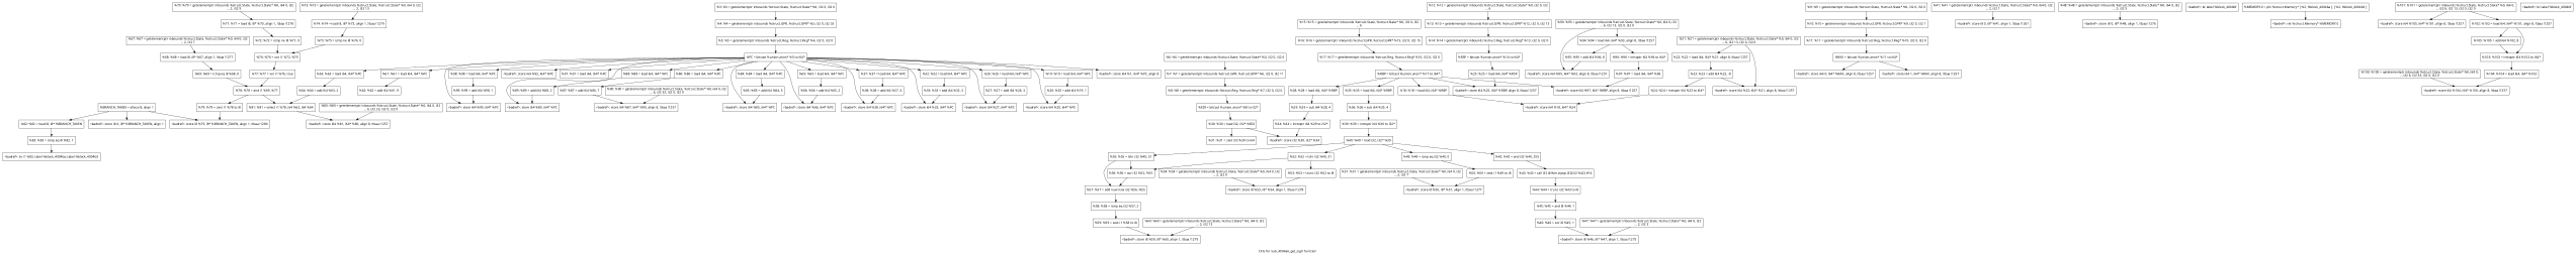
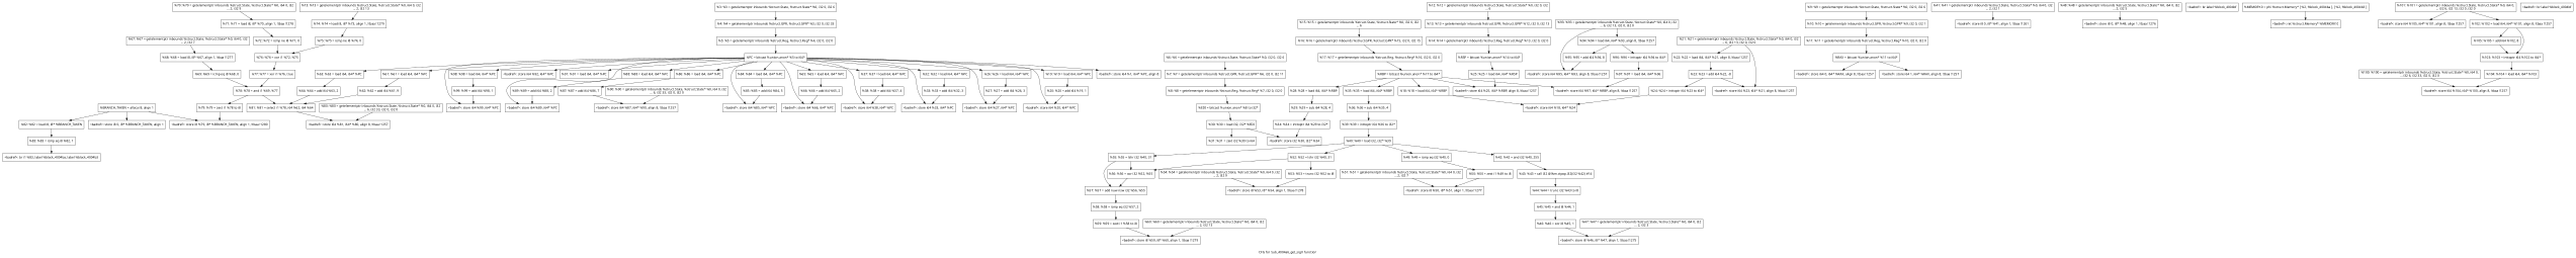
  digraph {
    fontname="Noto Sans"
    label="CFG for 'sub_4004a6_get_sign' function"
    node [fontname="Noto Sans" shape=record]
    edge [fontname="Noto Sans"]
    n1 [label="{  %BRANCH_TAKEN = alloca i8, align 1}"]
    n2 [label="{%82:  %82 = load i8, i8* %BRANCH_TAKEN}"]
    n3 [label="{\<badref\>:  store i8 %79, i8* %BRANCH_TAKEN, align 1, !tbaa !1280}"]
    n4 [label="{\<badref\>:  store i8 0, i8* %BRANCH_TAKEN, align 1}"]
    n5 [label="{%83:  %83 = icmp eq i8 %82, 1}"]
    n6 [label="{\<badref\>:  br i1 %83, label %block_4004ba, label %block_4004b3}"]
    n7 [label="{%3:  %3 = getelementptr inbounds %struct.State, %struct.State* %0, i32 0, i32 6}"]
    n8 [label="{%4:  %4 = getelementptr inbounds %struct.GPR, %struct.GPR* %3, i32 0, i32 33}"]
    n9 [label="{%5:  %5 = getelementptr inbounds %struct.Reg, %struct.Reg* %4, i32 0, i32 0}"]
    n10 [label="{  %PC = bitcast %union.anon* %5 to i64*}"]
    n11 [label="{\<badref\>:  store i64 %99, i64* %PC}"]
    n12 [label="{%98:  %98 = load i64, i64* %PC}"]
    n13 [label="{\<badref\>:  store i64 %92, i64* %PC}"]
    n14 [label="{%91:  %91 = load i64, i64* %PC}"]
    n15 [label="{\<badref\>:  store i64 %89, i64* %PC}"]
    n16 [label="{%88:  %88 = load i64, i64* %PC}"]
    n17 [label="{%86:  %86 = load i64, i64* %PC}"]
    n18 [label="{\<badref\>:  store i64 %85, i64* %PC}"]
    n19 [label="{%84:  %84 = load i64, i64* %PC}"]
    n20 [label="{\<badref\>:  store i64 %66, i64* %PC}"]
    n21 [label="{%65:  %65 = load i64, i64* %PC}"]
    n22 [label="{%63:  %63 = load i64, i64* %PC}"]
    n23 [label="{%61:  %61 = load i64, i64* %PC}"]
    n24 [label="{\<badref\>:  store i64 %38, i64* %PC}"]
    n25 [label="{%37:  %37 = load i64, i64* %PC}"]
    n26 [label="{\<badref\>:  store i64 %33, i64* %PC}"]
    n27 [label="{%32:  %32 = load i64, i64* %PC}"]
    n28 [label="{\<badref\>:  store i64 %27, i64* %PC}"]
    n29 [label="{%26:  %26 = load i64, i64* %PC}"]
    n30 [label="{\<badref\>:  store i64 %20, i64* %PC}"]
    n31 [label="{%19:  %19 = load i64, i64* %PC}"]
    n32 [label="{\<badref\>:  store i64 %1, i64* %PC, align 8}"]
    n33 [label="{%99:  %99 = add i64 %98, 1}"]
    n34 [label="{%89:  %89 = add i64 %88, 2}"]
    n35 [label="{%87:  %87 = add i64 %86, 7}"]
    n36 [label="{%85:  %85 = add i64 %84, 5}"]
    n37 [label="{%66:  %66 = add i64 %65, 2}"]
    n38 [label="{%64:  %64 = add i64 %63, 2}"]
    n39 [label="{%62:  %62 = add i64 %61, 9}"]
    n40 [label="{%38:  %38 = add i64 %37, 4}"]
    n41 [label="{%33:  %33 = add i64 %32, 3}"]
    n42 [label="{%27:  %27 = add i64 %26, 3}"]
    n43 [label="{%20:  %20 = add i64 %19, 1}"]
    n44 [label="{\<badref\>:  store i64 %87, i64* %90, align 8, !tbaa !1257}"]
    n45 [label="{%81:  %81 = select i1 %78, i64 %62, i64 %64}"]
    n46 [label="{%6:  %6 = getelementptr inbounds %struct.State, %struct.State* %0, i32 0, i32 6}"]
    n47 [label="{%7:  %7 = getelementptr inbounds %struct.GPR, %struct.GPR* %6, i32 0, i32 11}"]
    n48 [label="{%8:  %8 = getelementptr inbounds %struct.Reg, %struct.Reg* %7, i32 0, i32 0}"]
    n49 [label="{  %EDI = bitcast %union.anon* %8 to i32*}"]
    n50 [label="{%30:  %30 = load i32, i32* %EDI}"]
    n51 [label="{\<badref\>:  store i32 %30, i32* %34}"]
    n52 [label="{%31:  %31 = zext i32 %30 to i64}"]
    n53 [label="{%9:  %9 = getelementptr inbounds %struct.State, %struct.State* %0, i32 0, i32 6}"]
    n54 [label="{%10:  %10 = getelementptr inbounds %struct.GPR, %struct.GPR* %9, i32 0, i32 1}"]
    n55 [label="{%11:  %11 = getelementptr inbounds %struct.Reg, %struct.Reg* %10, i32 0, i32 0}"]
    n56 [label="{  %RAX = bitcast %union.anon* %11 to i64*}"]
    n57 [label="{\<badref\>:  store i64 0, i64* %RAX, align 8, !tbaa !1257}"]
    n58 [label="{\<badref\>:  store i64 1, i64* %RAX, align 8, !tbaa !1257}"]
    n59 [label="{%12:  %12 = getelementptr inbounds %struct.State, %struct.State* %0, i32 0, i32\l... 6}"]
    n60 [label="{%13:  %13 = getelementptr inbounds %struct.GPR, %struct.GPR* %12, i32 0, i32 13}"]
    n61 [label="{%14:  %14 = getelementptr inbounds %struct.Reg, %struct.Reg* %13, i32 0, i32 0}"]
    n62 [label="{  %RSP = bitcast %union.anon* %14 to i64*}"]
    n63 [label="{%25:  %25 = load i64, i64* %RSP}"]
    n64 [label="{\<badref\>:  store i64 %25, i64* %RBP, align 8, !tbaa !1257}"]
    n65 [label="{%15:  %15 = getelementptr inbounds %struct.State, %struct.State* %0, i32 0, i32\l... 6}"]
    n66 [label="{%16:  %16 = getelementptr inbounds %struct.GPR, %struct.GPR* %15, i32 0, i32 15}"]
    n67 [label="{%17:  %17 = getelementptr inbounds %struct.Reg, %struct.Reg* %16, i32 0, i32 0}"]
    n68 [label="{  %RBP = bitcast %union.anon* %17 to i64*}"]
    n69 [label="{\<badref\>:  store i64 %97, i64* %RBP, align 8, !tbaa !1257}"]
    n70 [label="{%35:  %35 = load i64, i64* %RBP}"]
    n71 [label="{%28:  %28 = load i64, i64* %RBP}"]
    n72 [label="{%18:  %18 = load i64, i64* %RBP}"]
    n73 [label="{%36:  %36 = sub i64 %35, 4}"]
    n74 [label="{%29:  %29 = sub i64 %28, 4}"]
    n75 [label="{\<badref\>:  store i64 %18, i64* %24}"]
    n76 [label="{%39:  %39 = inttoptr i64 %36 to i32*}"]
    n77 [label="{%34:  %34 = inttoptr i64 %29 to i32*}"]
    n78 [label="{%21:  %21 = getelementptr inbounds %struct.State, %struct.State* %0, i64 0, i32\l... 6, i32 13, i32 0, i32 0}"]
    n79 [label="{\<badref\>:  store i64 %23, i64* %21, align 8, !tbaa !1257}"]
    n80 [label="{%22:  %22 = load i64, i64* %21, align 8, !tbaa !1257}"]
    n81 [label="{%23:  %23 = add i64 %22, -8}"]
    n82 [label="{%24:  %24 = inttoptr i64 %23 to i64*}"]
    n83 [label="{%40:  %40 = load i32, i32* %39}"]
    n84 [label="{%55:  %55 = lshr i32 %40, 31}"]
    n85 [label="{%52:  %52 = lshr i32 %40, 31}"]
    n86 [label="{%49:  %49 = icmp eq i32 %40, 0}"]
    n87 [label="{%42:  %42 = and i32 %40, 255}"]
    n88 [label="{%56:  %56 = xor i32 %52, %55}"]
    n89 [label="{%57:  %57 = add nuw nsw i32 %56, %55}"]
    n90 [label="{%53:  %53 = trunc i32 %52 to i8}"]
    n91 [label="{%50:  %50 = zext i1 %49 to i8}"]
    n92 [label="{%43:  %43 = call i32 @llvm.ctpop.i32(i32 %42) #14}"]
    n93 [label="{%58:  %58 = icmp eq i32 %57, 2}"]
    n94 [label="{\<badref\>:  store i8 %53, i8* %54, align 1, !tbaa !1278}"]
    n95 [label="{\<badref\>:  store i8 %50, i8* %51, align 1, !tbaa !1277}"]
    n96 [label="{%44:  %44 = trunc i32 %43 to i8}"]
    n97 [label="{%41:  %41 = getelementptr inbounds %struct.State, %struct.State* %0, i64 0, i32\l... 2, i32 1}"]
    n98 [label="{\<badref\>:  store i8 0, i8* %41, align 1, !tbaa !1261}"]
    n99 [label="{%45:  %45 = and i8 %44, 1}"]
    n100 [label="{%46:  %46 = xor i8 %45, 1}"]
    n101 [label="{\<badref\>:  store i8 %46, i8* %47, align 1, !tbaa !1275}"]
    n102 [label="{%47:  %47 = getelementptr inbounds %struct.State, %struct.State* %0, i64 0, i32\l... 2, i32 3}"]
    n103 [label="{%48:  %48 = getelementptr inbounds %struct.State, %struct.State* %0, i64 0, i32\l... 2, i32 5}"]
    n104 [label="{\<badref\>:  store i8 0, i8* %48, align 1, !tbaa !1276}"]
    n105 [label="{%51:  %51 = getelementptr inbounds %struct.State, %struct.State* %0, i64 0, i32\l... 2, i32 7}"]
    n106 [label="{%54:  %54 = getelementptr inbounds %struct.State, %struct.State* %0, i64 0, i32\l... 2, i32 9}"]
    n107 [label="{%59:  %59 = zext i1 %58 to i8}"]
    n108 [label="{\<badref\>:  store i8 %59, i8* %60, align 1, !tbaa !1279}"]
    n109 [label="{%60:  %60 = getelementptr inbounds %struct.State, %struct.State* %0, i64 0, i32\l... 2, i32 13}"]
    n110 [label="{\<badref\>:  store i64 %81, i64* %80, align 8, !tbaa !1257}"]
    n111 [label="{%67:  %67 = getelementptr inbounds %struct.State, %struct.State* %0, i64 0, i32\l... 2, i32 7}"]
    n112 [label="{%68:  %68 = load i8, i8* %67, align 1, !tbaa !1277}"]
    n113 [label="{%69:  %69 = icmp eq i8 %68, 0}"]
    n114 [label="{%78:  %78 = and i1 %69, %77}"]
    n115 [label="{%79:  %79 = zext i1 %78 to i8}"]
    n116 [label="{%70:  %70 = getelementptr inbounds %struct.State, %struct.State* %0, i64 0, i32\l... 2, i32 9}"]
    n117 [label="{%71:  %71 = load i8, i8* %70, align 1, !tbaa !1278}"]
    n118 [label="{%72:  %72 = icmp ne i8 %71, 0}"]
    n119 [label="{%76:  %76 = xor i1 %72, %75}"]
    n120 [label="{%77:  %77 = xor i1 %76, true}"]
    n121 [label="{%73:  %73 = getelementptr inbounds %struct.State, %struct.State* %0, i64 0, i32\l... 2, i32 13}"]
    n122 [label="{%74:  %74 = load i8, i8* %73, align 1, !tbaa !1279}"]
    n123 [label="{%75:  %75 = icmp ne i8 %74, 0}"]
    n124 [label="{%80:  %80 = getelementptr inbounds %struct.State, %struct.State* %0, i64 0, i32\l... 6, i32 33, i32 0, i32 0}"]
    n125 [label="{%90:  %90 = getelementptr inbounds %struct.State, %struct.State* %0, i64 0, i32\l... 6, i32 33, i32 0, i32 0}"]
    n126 [label="{\<badref\>:  br label %block_4004bf}"]
    n127 [label="{  %MEMORY.0 = phi %struct.Memory* [ %2, %block_4004ba ], [ %2, %block_4004b3 ]}"]
    n128 [label="{\<badref\>:  ret %struct.Memory* %MEMORY.0}"]
    n129 [label="{%93:  %93 = getelementptr inbounds %struct.State, %struct.State* %0, i64 0, i32\l... 6, i32 13, i32 0, i32 0}"]
    n130 [label="{\<badref\>:  store i64 %95, i64* %93, align 8, !tbaa !1257}"]
    n131 [label="{%94:  %94 = load i64, i64* %93, align 8, !tbaa !1257}"]
    n132 [label="{%96:  %96 = inttoptr i64 %94 to i64*}"]
    n133 [label="{%95:  %95 = add i64 %94, 8}"]
    n134 [label="{%97:  %97 = load i64, i64* %96}"]
    n135 [label="{%100:  %100 = getelementptr inbounds %struct.State, %struct.State* %0, i64 0,\l... i32 6, i32 33, i32 0, i32 0}"]
    n136 [label="{\<badref\>:  store i64 %104, i64* %100, align 8, !tbaa !1257}"]
    n137 [label="{%101:  %101 = getelementptr inbounds %struct.State, %struct.State* %0, i64 0,\l... i32 6, i32 13, i32 0, i32 0}"]
    n138 [label="{\<badref\>:  store i64 %105, i64* %101, align 8, !tbaa !1257}"]
    n139 [label="{%102:  %102 = load i64, i64* %101, align 8, !tbaa !1257}"]
    n140 [label="{%105:  %105 = add i64 %102, 8}"]
    n141 [label="{%103:  %103 = inttoptr i64 %102 to i64*}"]
    n142 [label="{%104:  %104 = load i64, i64* %103}"]
    n143 [label="{\<badref\>:  br label %block_4004bf}"]
    n1 -> n2
    n1 -> n3
    n1 -> n4
    n2 -> n5
    n5 -> n6
    n7 -> n8
    n8 -> n9
    n9 -> n10
    n10 -> n11
    n10 -> n12
    n10 -> n13
    n10 -> n14
    n10 -> n15
    n10 -> n16
    n10 -> n17
    n10 -> n18
    n10 -> n19
    n10 -> n20
    n10 -> n21
    n10 -> n22
    n10 -> n23
    n10 -> n24
    n10 -> n25
    n10 -> n26
    n10 -> n27
    n10 -> n28
    n10 -> n29
    n10 -> n30
    n10 -> n31
    n10 -> n32
    n12 -> n33
    n16 -> n34
    n17 -> n35
    n19 -> n36
    n21 -> n37
    n22 -> n38
    n23 -> n39
    n25 -> n40
    n27 -> n41
    n29 -> n42
    n31 -> n43
    n33 -> n11
    n34 -> n15
    n35 -> n44
    n36 -> n18
    n37 -> n20
    n38 -> n45
+   n39 -> n45
    n40 -> n24
    n41 -> n26
    n42 -> n28
    n43 -> n30
    n45 -> n110
    n46 -> n47
    n47 -> n48
    n48 -> n49
    n49 -> n50
    n50 -> n51
    n50 -> n52
    n53 -> n54
    n54 -> n55
    n55 -> n56
    n56 -> n57
    n56 -> n58
    n59 -> n60
    n60 -> n61
    n61 -> n62
    n62 -> n63
    n63 -> n64
    n65 -> n66
    n66 -> n67
    n67 -> n68
    n68 -> n64
    n68 -> n69
    n68 -> n70
    n68 -> n71
    n68 -> n72
    n70 -> n73
    n71 -> n74
    n72 -> n75
    n73 -> n76
    n74 -> n77
    n76 -> n83
    n77 -> n51
    n78 -> n79
    n78 -> n80
    n80 -> n81
    n81 -> n79
    n81 -> n82
    n82 -> n75
    n83 -> n84
    n83 -> n85
    n83 -> n86
    n83 -> n87
    n84 -> n88
    n84 -> n89
    n85 -> n88
    n85 -> n90
    n86 -> n91
    n87 -> n92
    n88 -> n89
    n89 -> n93
    n90 -> n94
    n91 -> n95
    n92 -> n96
    n93 -> n107
    n96 -> n99
    n97 -> n98
    n99 -> n100
    n100 -> n101
    n102 -> n101
    n103 -> n104
    n105 -> n95
    n106 -> n94
    n107 -> n108
    n109 -> n108
    n111 -> n112
    n112 -> n113
    n113 -> n114
    n114 -> n45
    n114 -> n115
    n115 -> n3
    n116 -> n117
    n117 -> n118
    n118 -> n119
    n119 -> n120
    n120 -> n114
    n121 -> n122
    n122 -> n123
    n123 -> n119
    n124 -> n110
    n125 -> n44
    n127 -> n128
    n129 -> n130
    n129 -> n131
    n131 -> n132
    n131 -> n133
    n132 -> n134
    n133 -> n130
    n134 -> n69
    n135 -> n136
    n137 -> n138
    n137 -> n139
    n139 -> n140
    n139 -> n141
    n140 -> n141
    n141 -> n142
    n142 -> n136
  }
